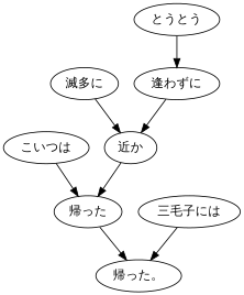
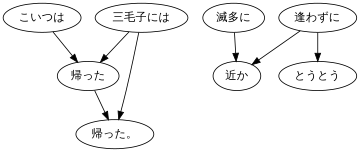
  digraph {
    fontname="Open Sans"
    node [fontname="Open Sans"]
    edge [fontname="Open Sans"]
    n1 [label="こいつは"]
    n2 [label="帰った"]
    n3 [label="帰った。"]
    n4 [label="滅多に"]
    n5 [label="近か"]
    n6 [label="三毛子には"]
    n7 [label="とうとう"]
    n8 [label="逢わずに"]
    n1 -> n2
    n2 -> n3
    n4 -> n5
-   n5 -> n2
+   n6 -> n2
    n6 -> n3
-   n7 -> n8
+   n8 -> n7
    n8 -> n5
  }
